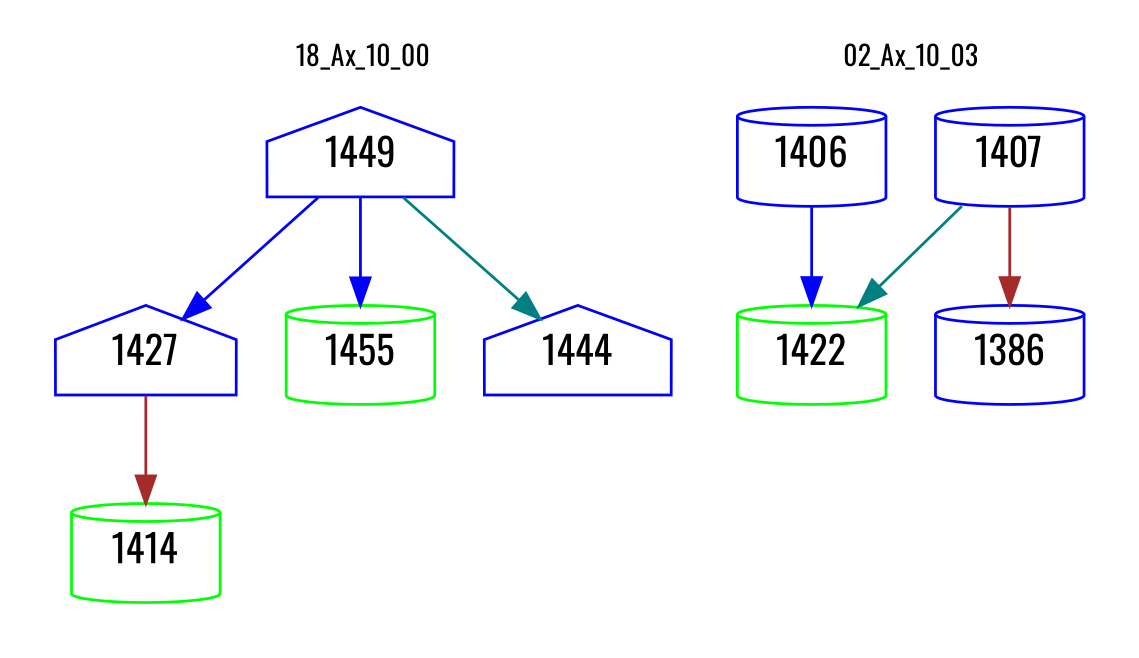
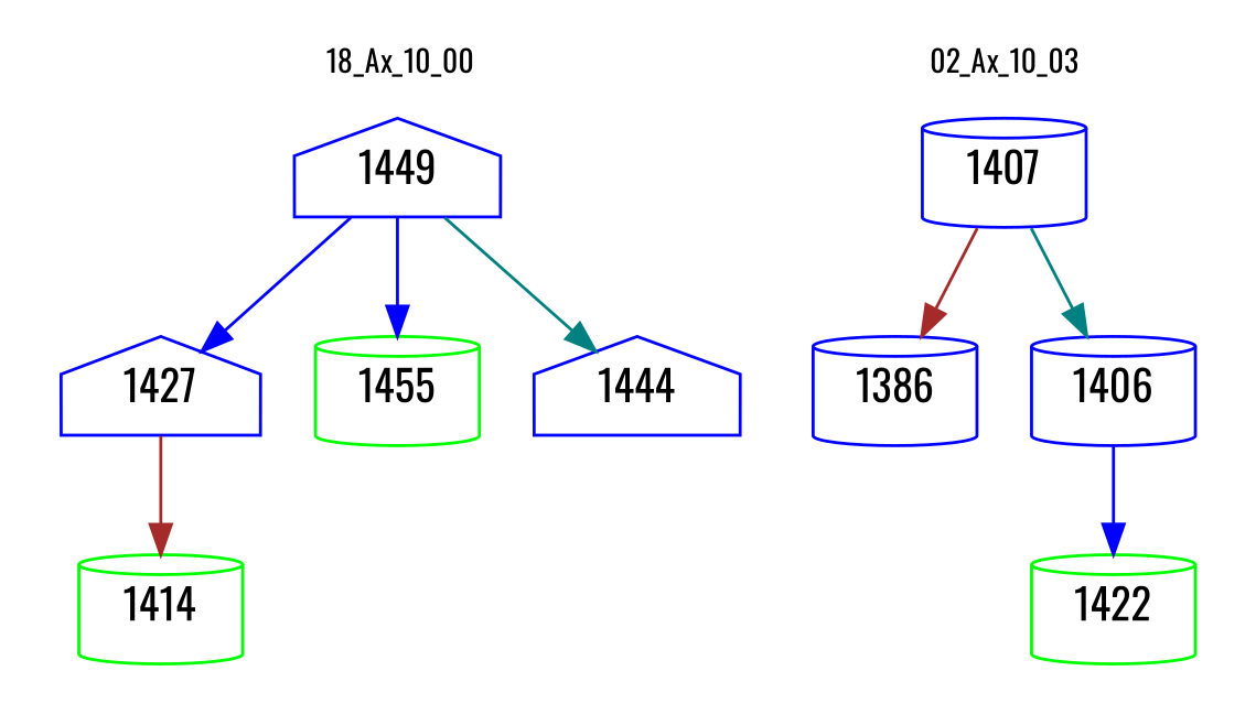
  digraph {
    fontname=Oswald
    node [color=blue fontname=Oswald shape=cylinder]
    edge [color=blue fontname=Oswald]
    n1 [label=1449 shape=house]
    n2 [label=1427 shape=house]
    n3 [color=green label=1455]
    n4 [label=1444 shape=house]
    n5 [color=green label=1414]
    n6 [label=1407]
    n7 [label=1386]
    n8 [label=1406]
    n9 [color=green label=1422]
    subgraph cluster_1 {
      color=white
      fontsize=10
      label="18_Ax_10_00"
      n1
      n2
      n3
      n4
      n5
    }
    subgraph cluster_2 {
      color=white
      fontsize=10
      label="02_Ax_10_03"
      n6
      n7
      n8
      n9
    }
    n1 -> n2
    n1 -> n3
    n1 -> n4 [color=teal]
    n2 -> n5 [color=brown]
    n6 -> n7 [color=brown]
-   n6 -> n9 [color=teal]
+   n6 -> n8 [color=teal]
    n8 -> n9
  }
